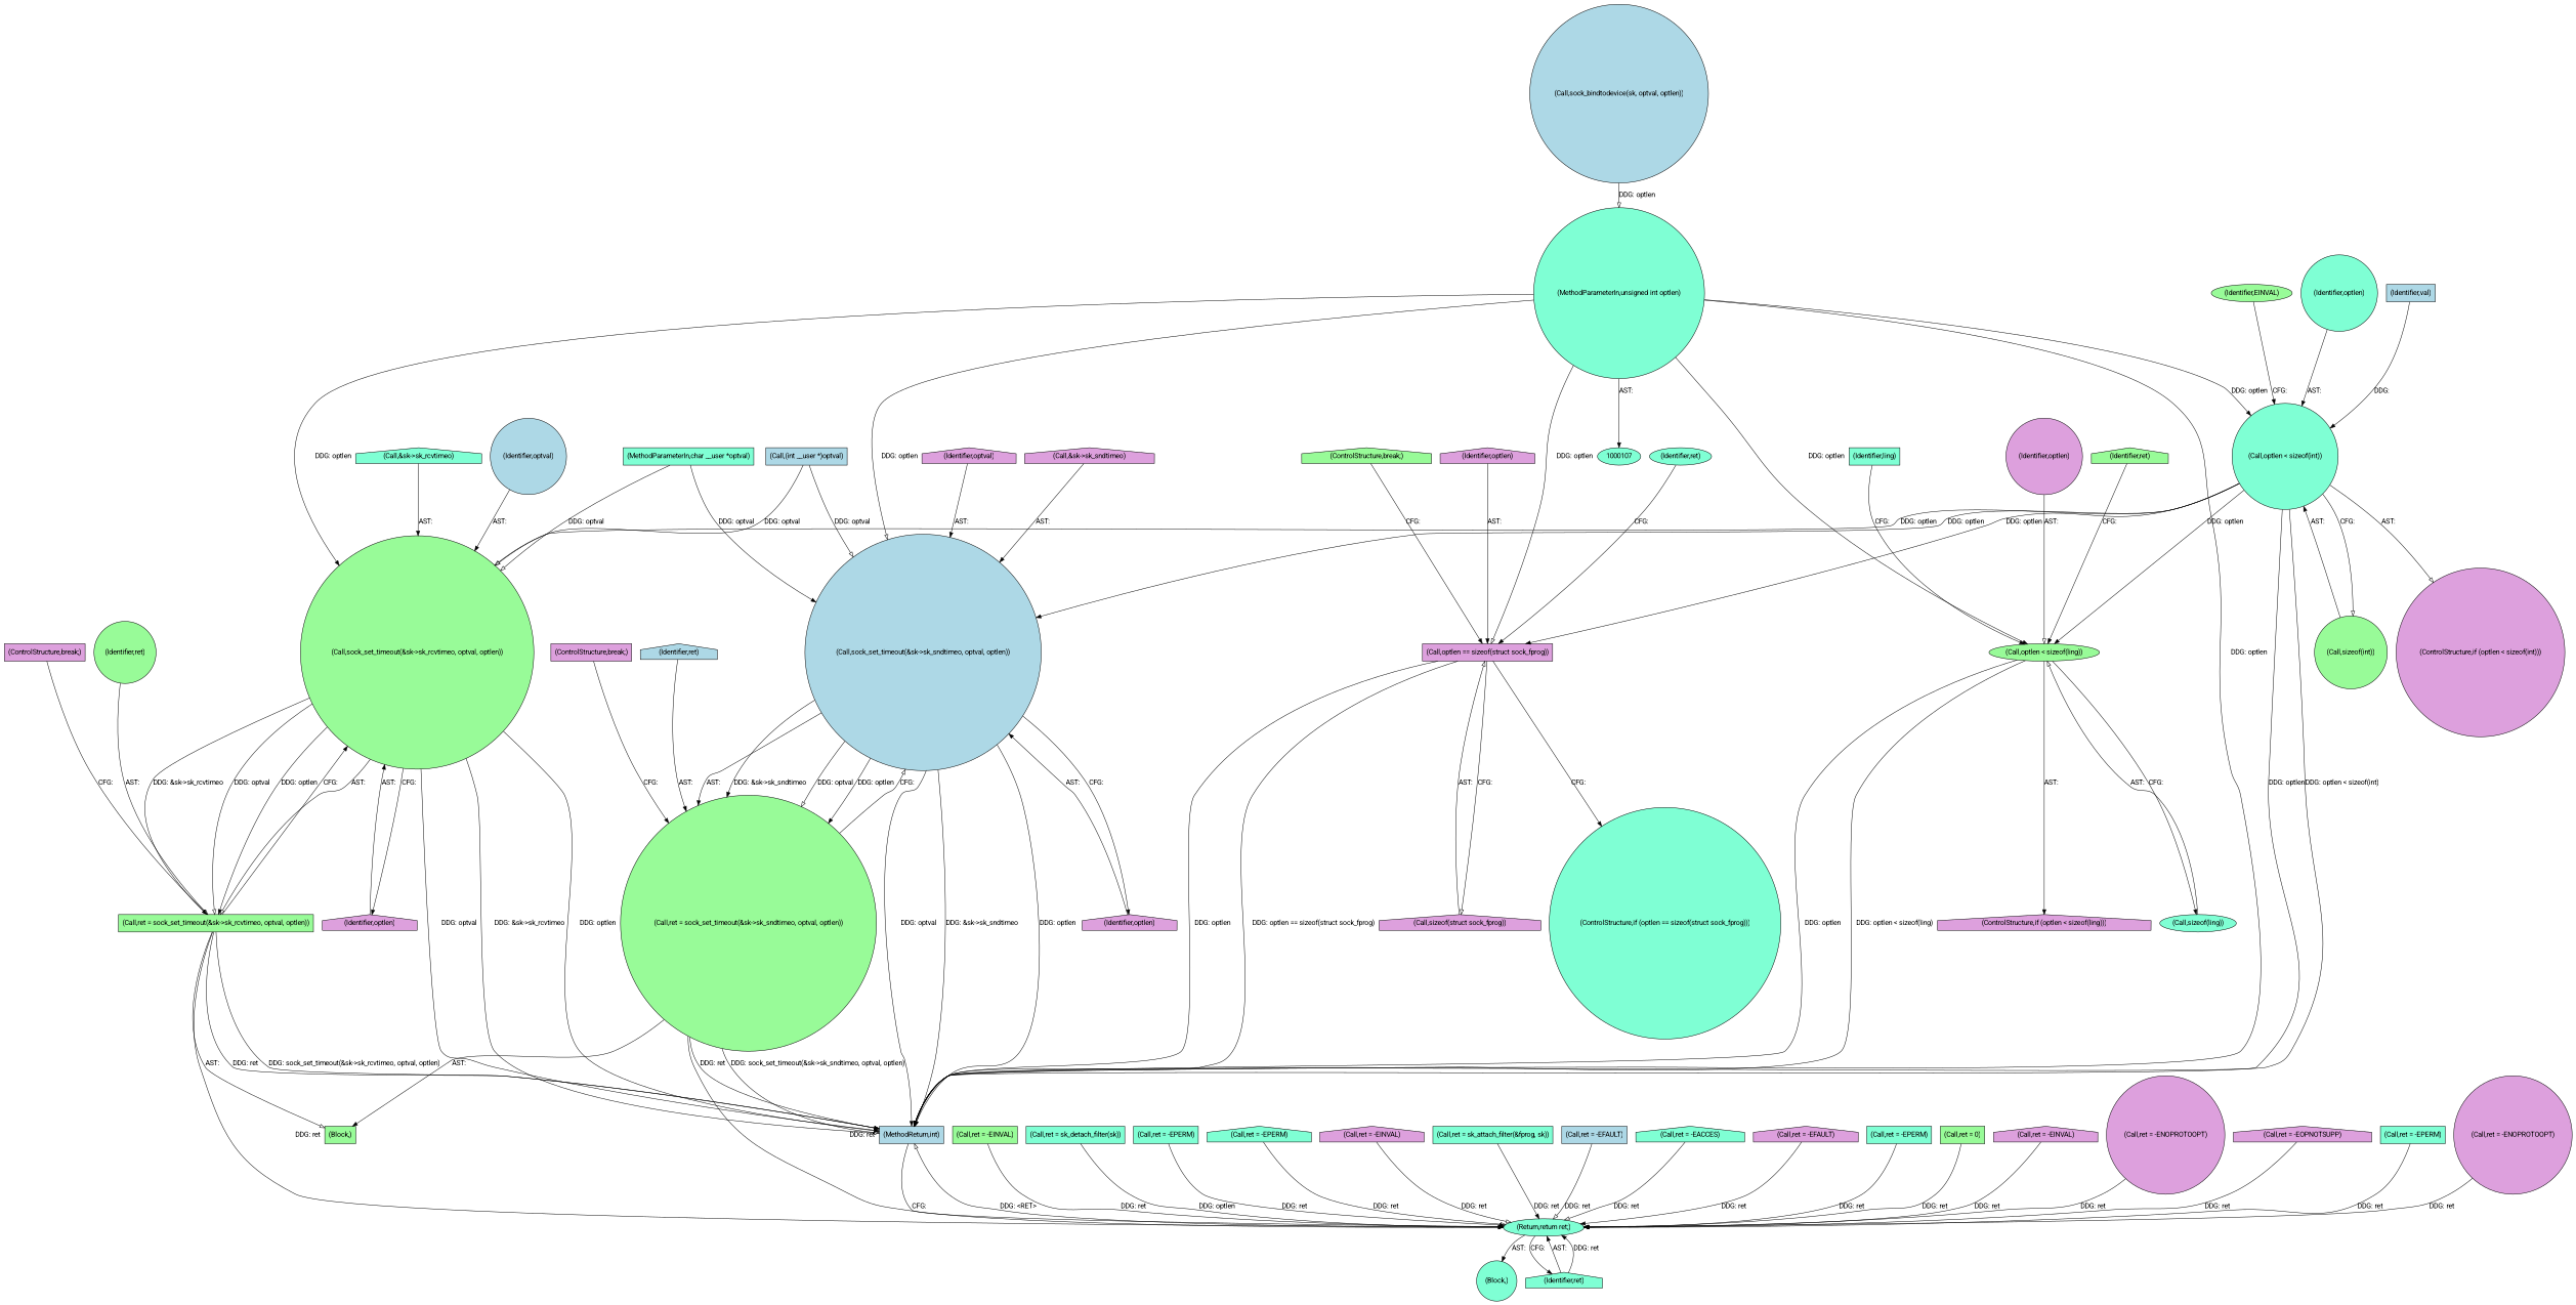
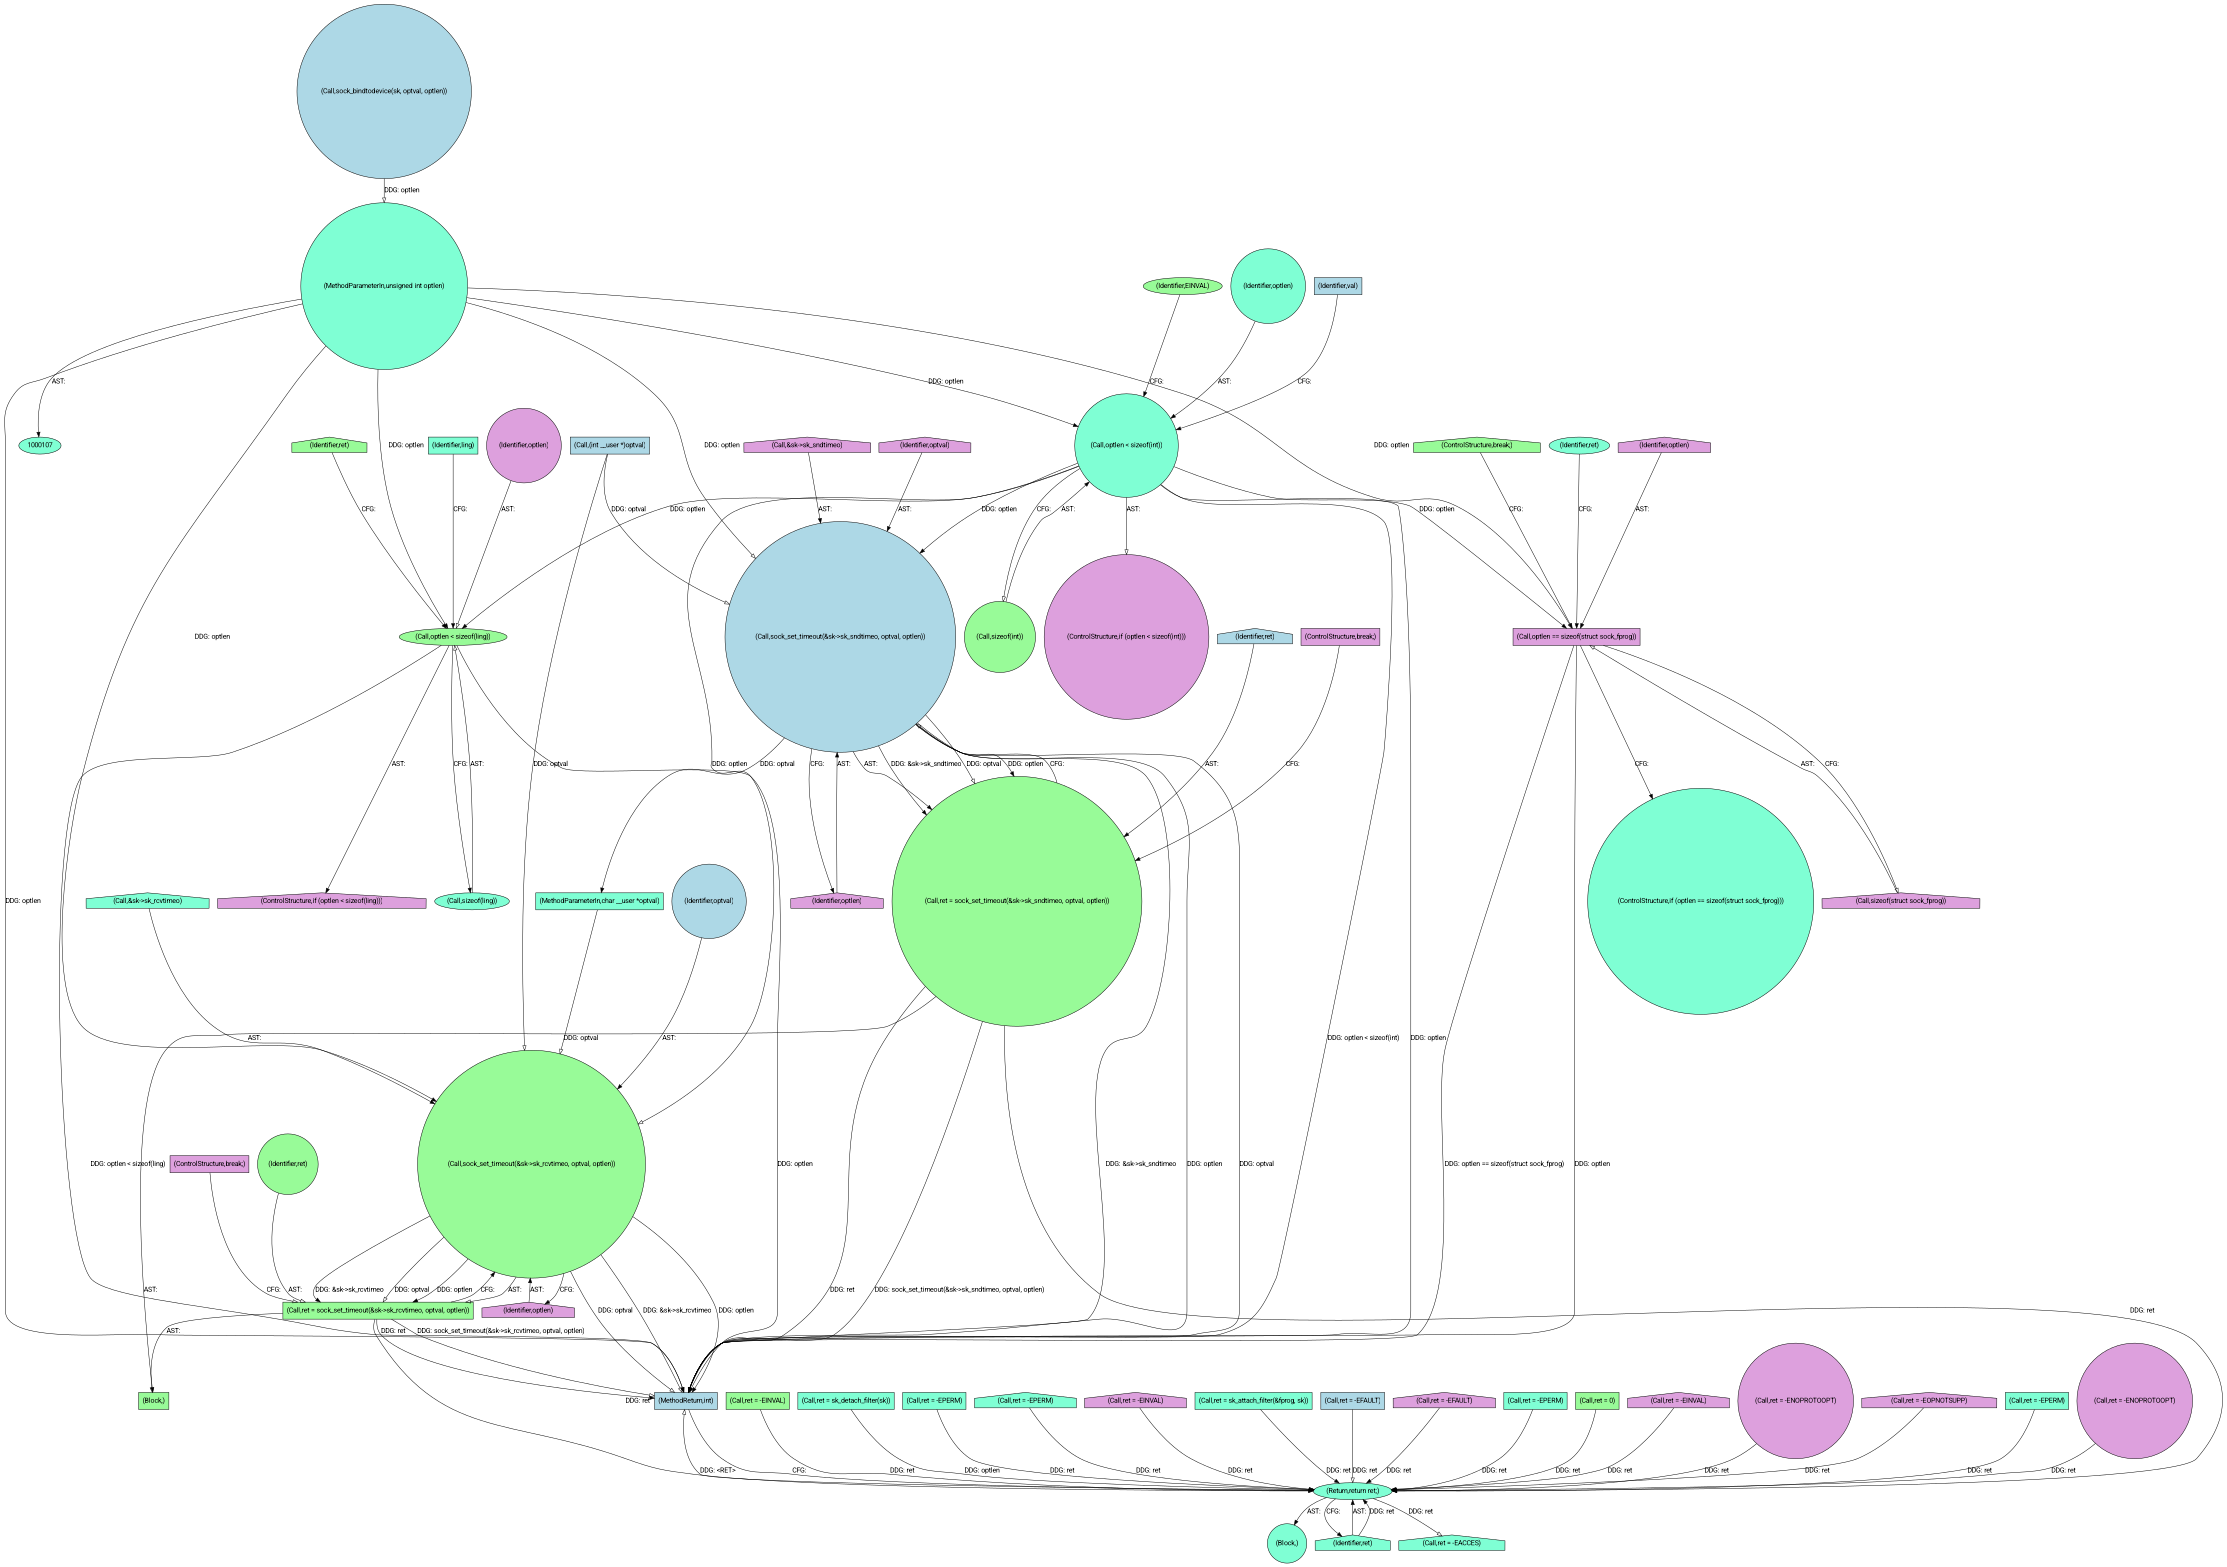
  digraph {
    fontname=Roboto
    node [fillcolor=aquamarine fontname=Roboto shape=box style=filled]
    edge [arrowhead=normal fontname=Roboto]
    n1 [label="(Call,optlen < sizeof(int))" shape=circle]
    n2 [fillcolor=palegreen label="(Call,optlen < sizeof(ling))" shape=ellipse]
    n3 [fillcolor=palegreen label="(Call,sock_set_timeout(&sk->sk_rcvtimeo, optval, optlen))" shape=circle]
    n4 [fillcolor=lightblue label="(Call,sock_set_timeout(&sk->sk_sndtimeo, optval, optlen))" shape=circle]
    n5 [fillcolor=plum label="(Call,optlen == sizeof(struct sock_fprog))"]
    n6 [fillcolor=palegreen label="(Call,sizeof(int))" shape=circle]
    n7 [fillcolor=lightblue label="(MethodReturn,int)"]
    n8 [fillcolor=plum label="(ControlStructure,if (optlen < sizeof(int)))" shape=circle]
    n9 [fillcolor=plum label="(ControlStructure,if (optlen < sizeof(ling)))" shape=house]
    n10 [label="(Call,sizeof(ling))" shape=ellipse]
    n11 [fillcolor=palegreen label="(Call,ret = sock_set_timeout(&sk->sk_rcvtimeo, optval, optlen))"]
    n12 [fillcolor=plum label="(Identifier,optlen)" shape=house]
    n13 [fillcolor=palegreen label="(Call,ret = sock_set_timeout(&sk->sk_sndtimeo, optval, optlen))" shape=circle]
    n14 [fillcolor=plum label="(Identifier,optlen)" shape=house]
    n15 [fillcolor=plum label="(Call,sizeof(struct sock_fprog))" shape=house]
    n16 [label="(ControlStructure,if (optlen == sizeof(struct sock_fprog)))" shape=circle]
    n17 [label="(Return,return ret;)" shape=ellipse]
    n18 [label="(MethodParameterIn,unsigned int optlen)" shape=circle]
    1000107 [shape=ellipse]
    n20 [fillcolor=lightblue label="(Call,sock_bindtodevice(sk, optval, optlen))" shape=circle]
    n21 [fillcolor=palegreen label="(Block,)"]
    n22 [label="(Block,)" shape=circle]
    n23 [label="(Identifier,ret)" shape=house]
    n24 [fillcolor=palegreen label="(ControlStructure,break;)" shape=house]
    n25 [fillcolor=palegreen label="(Call,ret = -EINVAL)"]
    n26 [fillcolor=palegreen label="(Identifier,ret)" shape=circle]
    n27 [label="(Call,ret = sk_detach_filter(sk))"]
    n28 [label="(MethodParameterIn,char __user *optval)"]
    n29 [label="(Identifier,ret)" shape=ellipse]
    n30 [fillcolor=lightblue label="(Identifier,ret)" shape=house]
    n31 [label="(Call,ret = -EPERM)"]
    n32 [label="(Call,ret = -EPERM)" shape=house]
    n33 [label="(Identifier,ling)"]
    n34 [fillcolor=plum label="(Call,ret = -EINVAL)" shape=house]
    n35 [label="(Call,ret = sk_attach_filter(&fprog, sk))"]
    n36 [fillcolor=lightblue label="(Call,ret = -EFAULT)"]
    n37 [fillcolor=palegreen label="(Identifier,EINVAL)" shape=ellipse]
    n38 [label="(Call,ret = -EACCES)" shape=house]
    n39 [fillcolor=plum label="(Call,ret = -EFAULT)" shape=house]
    n40 [fillcolor=lightblue label="(Identifier,optval)" shape=circle]
    n41 [fillcolor=plum label="(Identifier,optlen)" shape=circle]
    n42 [fillcolor=lightblue label="(Call,(int __user *)optval)"]
    n43 [label="(Call,&sk->sk_rcvtimeo)" shape=house]
    n44 [label="(Call,ret = -EPERM)"]
    n45 [fillcolor=plum label="(ControlStructure,break;)"]
    n46 [fillcolor=palegreen label="(Call,ret = 0)"]
    n47 [fillcolor=plum label="(Call,ret = -EINVAL)" shape=house]
    n48 [fillcolor=plum label="(Call,ret = -ENOPROTOOPT)" shape=circle]
    n49 [fillcolor=plum label="(Call,ret = -EOPNOTSUPP)" shape=house]
    n50 [fillcolor=plum label="(Call,&sk->sk_sndtimeo)" shape=house]
    n51 [fillcolor=plum label="(Identifier,optval)" shape=house]
    n52 [label="(Identifier,optlen)" shape=circle]
    n53 [fillcolor=palegreen label="(Identifier,ret)" shape=house]
    n54 [label="(Call,ret = -EPERM)"]
    n55 [fillcolor=plum label="(Identifier,optlen)" shape=house]
    n56 [fillcolor=lightblue label="(Identifier,val)"]
    n57 [fillcolor=plum label="(Call,ret = -ENOPROTOOPT)" shape=circle]
    n58 [fillcolor=plum label="(ControlStructure,break;)"]
    n1 -> n2 [label="DDG: optlen"]
    n1 -> n3 [arrowhead=onormal label="DDG: optlen"]
    n1 -> n4 [label="DDG: optlen"]
    n1 -> n5 [label="DDG: optlen"]
    n1 -> n6 [arrowhead=onormal label="CFG: "]
    n1 -> n7 [label="DDG: optlen"]
    n1 -> n7 [label="DDG: optlen < sizeof(int)"]
    n1 -> n8 [arrowhead=onormal label="AST: "]
    n2 -> n7 [label="DDG: optlen"]
    n2 -> n7 [label="DDG: optlen < sizeof(ling)"]
    n2 -> n9 [label="AST: "]
    n2 -> n10 [label="CFG: "]
    n3 -> n7 [arrowhead=onormal label="DDG: optval"]
    n3 -> n7 [arrowhead=onormal label="DDG: &sk->sk_rcvtimeo"]
    n3 -> n7 [label="DDG: optlen"]
    n3 -> n11 [arrowhead=onormal label="AST: "]
    n3 -> n11 [label="DDG: &sk->sk_rcvtimeo"]
    n3 -> n11 [arrowhead=onormal label="DDG: optval"]
    n3 -> n11 [label="DDG: optlen"]
    n3 -> n12 [label="CFG: "]
    n4 -> n7 [label="DDG: optval"]
    n4 -> n7 [label="DDG: &sk->sk_sndtimeo"]
    n4 -> n7 [label="DDG: optlen"]
    n4 -> n13 [label="AST: "]
    n4 -> n13 [label="DDG: &sk->sk_sndtimeo"]
    n4 -> n13 [arrowhead=onormal label="DDG: optval"]
    n4 -> n13 [label="DDG: optlen"]
    n4 -> n14 [label="CFG: "]
    n5 -> n7 [label="DDG: optlen == sizeof(struct sock_fprog)"]
    n5 -> n7 [label="DDG: optlen"]
    n5 -> n15 [arrowhead=onormal label="CFG: "]
    n5 -> n16 [label="CFG: "]
    n6 -> n1 [label="AST: "]
    n7 -> n17 [label="CFG: "]
    n10 -> n2 [arrowhead=onormal label="AST: "]
    n11 -> n3 [label="CFG: "]
    n11 -> n7 [label="DDG: ret"]
    n11 -> n7 [arrowhead=onormal label="DDG: sock_set_timeout(&sk->sk_rcvtimeo, optval, optlen)"]
    n11 -> n17 [arrowhead=onormal label="DDG: ret"]
    n11 -> n21 [arrowhead=onormal label="AST: "]
    n12 -> n3 [label="AST: "]
    n13 -> n4 [arrowhead=onormal label="CFG: "]
    n13 -> n7 [arrowhead=onormal label="DDG: sock_set_timeout(&sk->sk_sndtimeo, optval, optlen)"]
    n13 -> n7 [arrowhead=onormal label="DDG: ret"]
    n13 -> n17 [label="DDG: ret"]
    n13 -> n21 [label="AST: "]
    n14 -> n4 [label="AST: "]
    n15 -> n5 [arrowhead=onormal label="AST: "]
    n17 -> n7 [arrowhead=onormal label="DDG: <RET>"]
    n17 -> n22 [label="AST: "]
    n17 -> n23 [label="CFG: "]
    n18 -> n1 [label="DDG: optlen"]
    n18 -> n2 [label="DDG: optlen"]
    n18 -> n3 [label="DDG: optlen"]
    n18 -> n4 [arrowhead=onormal label="DDG: optlen"]
    n18 -> n5 [arrowhead=onormal label="DDG: optlen"]
    n18 -> n7 [label="DDG: optlen"]
    n18 -> 1000107 [label="AST: "]
    n20 -> n18 [arrowhead=onormal label="DDG: optlen"]
    n23 -> n17 [label="AST: "]
    n23 -> n17 [label="DDG: ret"]
    n24 -> n5 [label="CFG: "]
    n25 -> n17 [arrowhead=onormal label="DDG: ret"]
    n26 -> n11 [arrowhead=onormal label="AST: "]
    n27 -> n17 [arrowhead=onormal label="DDG: optlen"]
    n28 -> n3 [arrowhead=onormal label="DDG: optval"]
-   n28 -> n4 [label="DDG: optval"]
+   n4 -> n28 [label="DDG: optval"]
    n29 -> n5 [label="CFG: "]
    n30 -> n13 [label="AST: "]
    n31 -> n17 [label="DDG: ret"]
    n32 -> n17 [arrowhead=onormal label="DDG: ret"]
    n33 -> n2 [label="CFG: "]
    n34 -> n17 [arrowhead=onormal label="DDG: ret"]
    n35 -> n17 [label="DDG: ret"]
    n36 -> n17 [arrowhead=onormal label="DDG: ret"]
    n37 -> n1 [label="CFG: "]
-   n38 -> n17 [arrowhead=onormal label="DDG: ret"]
+   n17 -> n38 [arrowhead=onormal label="DDG: ret"]
    n39 -> n17 [label="DDG: ret"]
    n40 -> n3 [label="AST: "]
    n41 -> n2 [arrowhead=onormal label="AST: "]
    n42 -> n3 [arrowhead=onormal label="DDG: optval"]
    n42 -> n4 [arrowhead=onormal label="DDG: optval"]
    n43 -> n3 [label="AST: "]
    n44 -> n17 [label="DDG: ret"]
    n45 -> n11 [arrowhead=onormal label="CFG: "]
    n46 -> n17 [arrowhead=onormal label="DDG: ret"]
    n47 -> n17 [label="DDG: ret"]
    n48 -> n17 [arrowhead=onormal label="DDG: ret"]
    n49 -> n17 [arrowhead=onormal label="DDG: ret"]
    n50 -> n4 [label="AST: "]
    n51 -> n4 [label="AST: "]
    n52 -> n1 [label="AST: "]
    n53 -> n2 [label="CFG: "]
    n54 -> n17 [label="DDG: ret"]
    n55 -> n5 [label="AST: "]
-   n56 -> n1 [label="DDG: "]
+   n56 -> n1 [label="CFG: "]
    n57 -> n17 [label="DDG: ret"]
    n58 -> n13 [label="CFG: "]
  }
